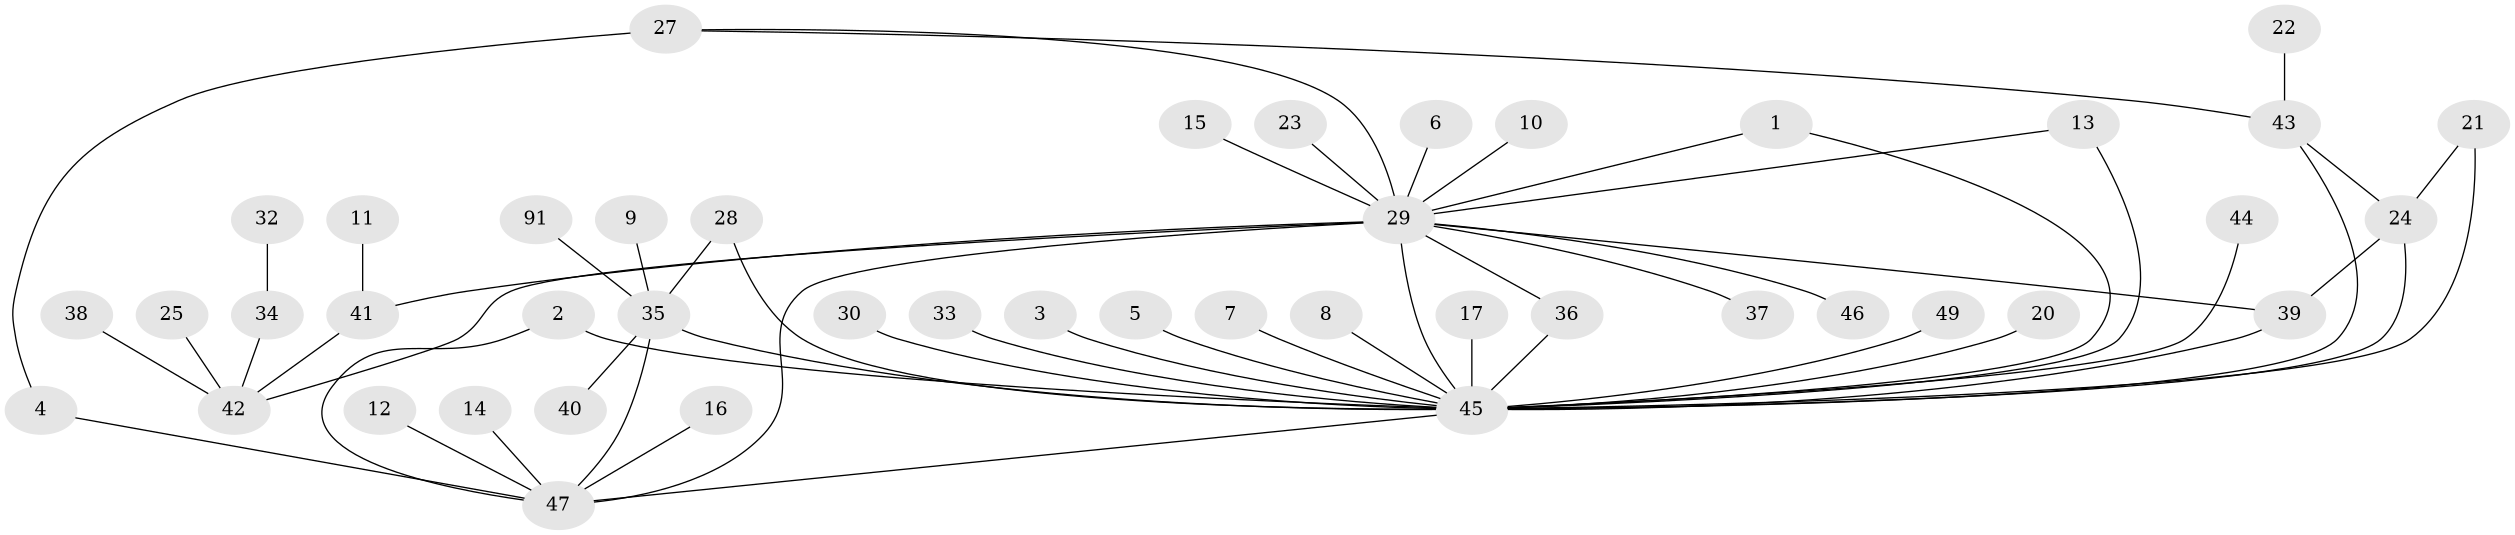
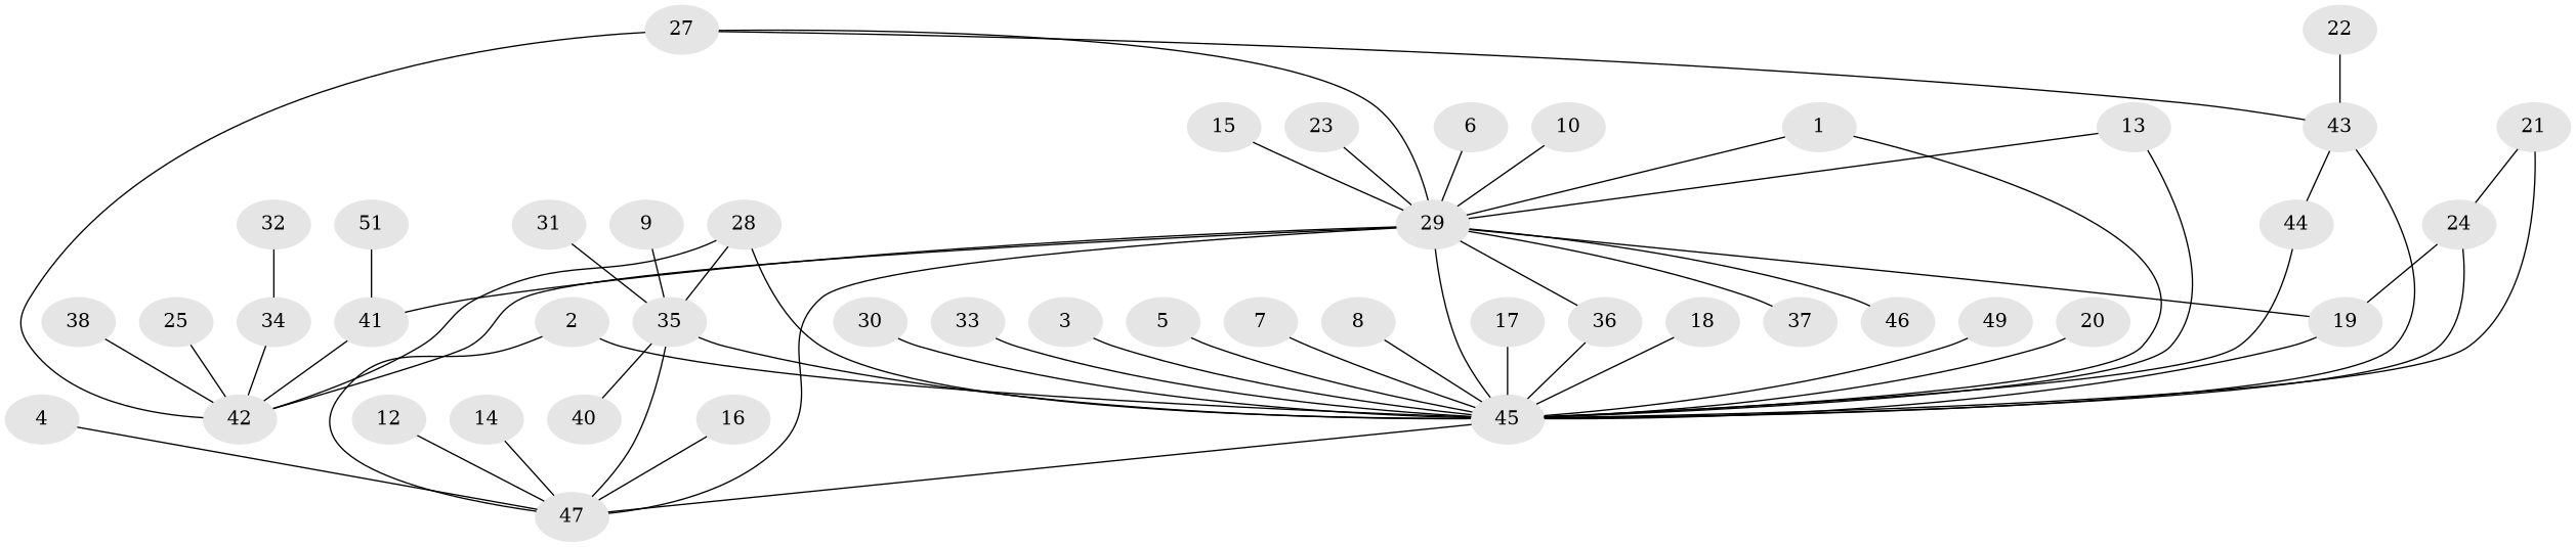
  graph {
    node [color=gray90 style=filled]
    edge [weight=1.0]
    1
    29
    45
    47
    41
-   39
+   39 [label=19]
    42
    36
    37
    46
    2
    3
    4
    5
    6
    7
    8
    9
    35
    40
    10
-   11
+   11 [label=51]
    12
    13
    14
    15
    16
    17
+   18
    n30 [label=49]
    20
    21
    24
    22
    43
    44
    23
    25
    27
    28
    30
-   31 [label=91]
+   31
    32
    34
    33
    38
    1 -- 29
    1 -- 45
    29 -- 45 [weight=3.0]
    29 -- 47
    29 -- 41 [weight=2.0]
    29 -- 39
    29 -- 42
    29 -- 36
    29 -- 37
    29 -- 46
    45 -- 47
    41 -- 42
    39 -- 45
    36 -- 45
    2 -- 45
    2 -- 47
    3 -- 45
    4 -- 47
    5 -- 45
    6 -- 29
    7 -- 45
    8 -- 45
    9 -- 35
    35 -- 45
    35 -- 47
    35 -- 40
    10 -- 29
    11 -- 41
    12 -- 47
    13 -- 29
    13 -- 45
    14 -- 47
    15 -- 29
    16 -- 47
    17 -- 45
+   18 -- 45
    n30 -- 45
    20 -- 45 [weight=2.0]
    21 -- 45 [weight=2.0]
    21 -- 24
    24 -- 45
    24 -- 39
    22 -- 43
    43 -- 45
-   43 -- 24
+   43 -- 44
    44 -- 45
    23 -- 29
    25 -- 42
    27 -- 29
-   27 -- 4
+   27 -- 42
    27 -- 43
    28 -- 45
+   28 -- 42
    28 -- 35
    30 -- 45
    31 -- 35
    32 -- 34
    34 -- 42
    33 -- 45
    38 -- 42
  }
